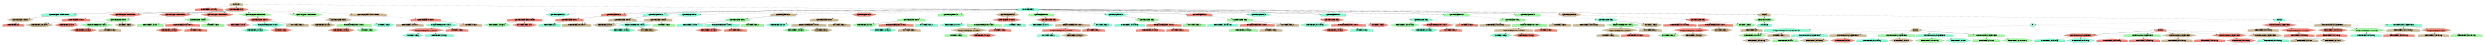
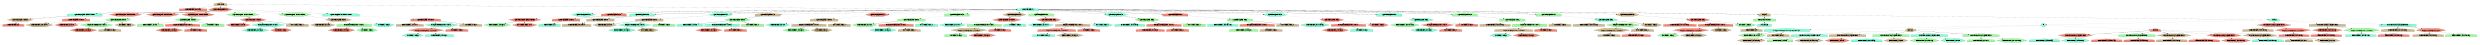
  digraph {
    ranksep=.25
    node [color=darkgreen fillcolor=salmon shape=house style=filled]
    edge [style=dashed]
    n1 [fillcolor=tan label=MODULE]
    n2 [color=gray40 label="IDENTIFIERS:corr_seq"]
    n3 [label=VAR_DECLARE_LIST shape=hexagon]
    n4 [color=teal fillcolor=aquamarine label=MODULE_ITEMS]
    n5 [fillcolor=aquamarine label="VAR_DECLARE  INPUT PORT"]
    n6 [color=gray40 label="VAR_DECLARE  INPUT PORT" shape=hexagon]
    n7 [color=teal label="VAR_DECLARE  INPUT PORT" shape=hexagon]
    n8 [label="VAR_DECLARE  INPUT PORT" shape=hexagon]
    n9 [color=gray40 fillcolor=palegreen label="VAR_DECLARE  INPUT PORT" shape=hexagon]
    n10 [color=gray40 fillcolor=palegreen label="VAR_DECLARE  INPUT PORT" shape=hexagon]
-   n11 [color=gray40 fillcolor=tan label="VAR_DECLARE  OUTPUT PORT"]
+   n11 [color=gray40 fillcolor=aquamarine label="VAR_DECLARE  OUTPUT PORT"]
    n12 [color=teal fillcolor=aquamarine label=VAR_DECLARE_LIST shape=hexagon]
    n13 [label=VAR_DECLARE_LIST]
    n14 [color=gray40 fillcolor=aquamarine label=VAR_DECLARE_LIST]
    n15 [color=teal fillcolor=aquamarine label=VAR_DECLARE_LIST shape=hexagon]
    n16 [color=teal fillcolor=tan label=VAR_DECLARE_LIST]
    n17 [label=VAR_DECLARE_LIST shape=hexagon]
    n18 [color=teal fillcolor=palegreen label=VAR_DECLARE_LIST]
    n19 [color=gray40 fillcolor=tan label=VAR_DECLARE_LIST shape=hexagon]
    n20 [color=gray40 fillcolor=palegreen label=VAR_DECLARE_LIST]
    n21 [color=teal fillcolor=aquamarine label=VAR_DECLARE_LIST shape=hexagon]
    n22 [label=VAR_DECLARE_LIST]
    n23 [color=teal fillcolor=aquamarine label=VAR_DECLARE_LIST shape=hexagon]
    n24 [fillcolor=aquamarine label=VAR_DECLARE_LIST]
    n25 [color=teal fillcolor=palegreen label=VAR_DECLARE_LIST]
    n26 [color=teal fillcolor=palegreen label=VAR_DECLARE_LIST]
    n27 [color=gray40 fillcolor=tan label=VAR_DECLARE_LIST shape=hexagon]
    n28 [fillcolor=tan label=ALWAYS]
    n29 [color=gray40 fillcolor=tan label="VAR_DECLARE  INPUT" shape=hexagon]
    n30 [color=gray40 label="VAR_DECLARE  INPUT"]
    n31 [color=gray40 fillcolor=palegreen label="VAR_DECLARE  INPUT" shape=hexagon]
    n32 [color=teal fillcolor=palegreen label="VAR_DECLARE  INPUT" shape=hexagon]
    n33 [color=gray40 label="VAR_DECLARE  INPUT" shape=hexagon]
    n34 [color=teal fillcolor=tan label="VAR_DECLARE  INPUT" shape=hexagon]
    n35 [color=teal label="VAR_DECLARE  OUTPUT"]
    n36 [color=gray40 label="IDENTIFIERS:clk"]
    n37 [fillcolor=tan label="IDENTIFIERS:new_data" shape=hexagon]
    n38 [color=gray40 label="IDENTIFIERS:in_l_re" shape=hexagon]
    n39 [color=teal fillcolor=palegreen label="BINARY_OPERATION MINUS" shape=hexagon]
    n40 [color=teal fillcolor=tan label="NUMBERS DEC:0" shape=hexagon]
    n41 [label="IDENTIFIERS:sh_reg_w" shape=hexagon]
    n42 [color=teal fillcolor=tan label="NUMBERS DEC:1"]
    n43 [fillcolor=palegreen label="IDENTIFIERS:in_l_im"]
    n44 [color=gray40 label="BINARY_OPERATION MINUS"]
    n45 [fillcolor=palegreen label="NUMBERS DEC:0"]
    n46 [label="IDENTIFIERS:sh_reg_w" shape=hexagon]
    n47 [label="NUMBERS DEC:1"]
    n48 [color=teal label="IDENTIFIERS:in_r_re" shape=hexagon]
    n49 [color=teal fillcolor=aquamarine label="BINARY_OPERATION MINUS" shape=hexagon]
    n50 [fillcolor=tan label="NUMBERS DEC:0"]
    n51 [fillcolor=aquamarine label="IDENTIFIERS:sh_reg_w" shape=hexagon]
    n52 [color=gray40 label="NUMBERS DEC:1" shape=hexagon]
    n53 [fillcolor=tan label="IDENTIFIERS:in_r_im" shape=hexagon]
    n54 [fillcolor=palegreen label="BINARY_OPERATION MINUS"]
    n55 [color=teal fillcolor=aquamarine label="NUMBERS DEC:0" shape=hexagon]
    n56 [label="IDENTIFIERS:sh_reg_w" shape=hexagon]
    n57 [color=teal fillcolor=palegreen label="NUMBERS DEC:1" shape=hexagon]
    n58 [color=teal fillcolor=tan label="IDENTIFIERS:corr_out"]
    n59 [fillcolor=aquamarine label="BINARY_OPERATION MINUS" shape=hexagon]
    n60 [color=gray40 fillcolor=tan label="NUMBERS DEC:0"]
    n61 [color=teal label="BINARY_OPERATION MULTIPLY" shape=hexagon]
    n62 [color=teal label="NUMBERS DEC:1"]
    n63 [color=gray40 fillcolor=aquamarine label="NUMBERS DEC:2" shape=hexagon]
    n64 [color=gray40 fillcolor=aquamarine label="IDENTIFIERS:sh_reg_w"]
-   n65 [color=gray40 label="VAR_DECLARE  PARAMETER"]
+   n65 [color=gray40 label="VAR_DECLARE  PARAMETER" shape=hexagon]
    n66 [label="VAR_DECLARE  INPUT"]
    n67 [color=teal fillcolor=tan label="VAR_DECLARE  INPUT"]
    n68 [color=gray40 fillcolor=tan label="VAR_DECLARE  INPUT"]
    n69 [color=teal fillcolor=palegreen label="VAR_DECLARE  INPUT" shape=hexagon]
    n70 [fillcolor=tan label="VAR_DECLARE  INPUT"]
    n71 [color=gray40 fillcolor=palegreen label="VAR_DECLARE  INPUT"]
    n72 [color=teal label="VAR_DECLARE  OUTPUT" shape=hexagon]
    n73 [label="VAR_DECLARE  REG" shape=hexagon]
    n74 [fillcolor=palegreen label="VAR_DECLARE  REG" shape=hexagon]
    n75 [color=teal fillcolor=palegreen label="VAR_DECLARE  REG"]
    n76 [color=gray40 label="VAR_DECLARE  REG" shape=hexagon]
    n77 [fillcolor=aquamarine label="VAR_DECLARE  REG" shape=hexagon]
    n78 [fillcolor=palegreen label="VAR_DECLARE  REG"]
    n79 [color=gray40 fillcolor=aquamarine label="VAR_DECLARE  REG" shape=hexagon]
    n80 [color=gray40 label="VAR_DECLARE  REG" shape=hexagon]
-   n81 [fillcolor=palegreen label=DELAY_CONTROL shape=hexagon]
+   n81 [fillcolor=palegreen label=DELAY_CONTROL]
    n82 [color=gray40 fillcolor=aquamarine label=BLOCK]
    n83 [color=teal fillcolor=palegreen label="IDENTIFIERS:sh_reg_w" shape=hexagon]
    n84 [color=teal label="NUMBERS HEX:1000" shape=hexagon]
    n85 [fillcolor=aquamarine label="IDENTIFIERS:clk"]
    n86 [fillcolor=tan label="IDENTIFIERS:new_data"]
    n87 [color=teal fillcolor=tan label="IDENTIFIERS:in_l_re" shape=hexagon]
    n88 [color=gray40 fillcolor=aquamarine label="BINARY_OPERATION MINUS" shape=hexagon]
    n89 [color=gray40 fillcolor=palegreen label="NUMBERS DEC:0"]
    n90 [fillcolor=aquamarine label="IDENTIFIERS:sh_reg_w" shape=hexagon]
    n91 [fillcolor=tan label="NUMBERS DEC:1" shape=hexagon]
    n92 [color=teal fillcolor=aquamarine label="IDENTIFIERS:in_l_im"]
    n93 [fillcolor=aquamarine label="BINARY_OPERATION MINUS"]
    n94 [fillcolor=palegreen label="NUMBERS DEC:0"]
    n95 [color=gray40 label="IDENTIFIERS:sh_reg_w" shape=hexagon]
    n96 [label="NUMBERS DEC:1"]
    n97 [color=gray40 fillcolor=aquamarine label="IDENTIFIERS:in_r_re" shape=hexagon]
    n98 [color=teal fillcolor=tan label="BINARY_OPERATION MINUS"]
    n99 [fillcolor=tan label="NUMBERS DEC:0"]
    n100 [color=teal fillcolor=palegreen label="IDENTIFIERS:sh_reg_w" shape=hexagon]
    n101 [fillcolor=tan label="NUMBERS DEC:1" shape=hexagon]
    n102 [color=teal fillcolor=palegreen label="IDENTIFIERS:in_r_im" shape=hexagon]
    n103 [label="BINARY_OPERATION MINUS"]
    n104 [fillcolor=aquamarine label="NUMBERS DEC:0"]
    n105 [color=teal fillcolor=aquamarine label="IDENTIFIERS:sh_reg_w" shape=hexagon]
    n106 [color=gray40 fillcolor=tan label="NUMBERS DEC:1"]
    n107 [color=teal fillcolor=aquamarine label="IDENTIFIERS:corr_out" shape=hexagon]
    n108 [color=teal fillcolor=palegreen label="BINARY_OPERATION MINUS"]
    n109 [color=gray40 fillcolor=aquamarine label="NUMBERS DEC:0"]
    n110 [fillcolor=tan label="BINARY_OPERATION MULTIPLY" shape=hexagon]
    n111 [color=teal label="NUMBERS DEC:1"]
    n112 [color=teal fillcolor=palegreen label="NUMBERS DEC:2"]
    n113 [color=teal label="IDENTIFIERS:sh_reg_w" shape=hexagon]
    n114 [color=teal fillcolor=aquamarine label="IDENTIFIERS:corr_out" shape=hexagon]
    n115 [color=gray40 fillcolor=tan label="BINARY_OPERATION MINUS"]
    n116 [color=teal fillcolor=aquamarine label="NUMBERS DEC:0" shape=hexagon]
    n117 [color=teal label="BINARY_OPERATION MULTIPLY"]
    n118 [color=teal label="NUMBERS DEC:1"]
    n119 [color=gray40 fillcolor=aquamarine label="NUMBERS DEC:2"]
    n120 [color=teal fillcolor=tan label="IDENTIFIERS:sh_reg_w" shape=hexagon]
    n121 [color=gray40 fillcolor=aquamarine label="IDENTIFIERS:in_l_re_reg"]
    n122 [label="BINARY_OPERATION MINUS"]
    n123 [fillcolor=palegreen label="NUMBERS DEC:0"]
    n124 [color=gray40 label="IDENTIFIERS:sh_reg_w"]
    n125 [label="NUMBERS DEC:1"]
    n126 [color=teal fillcolor=aquamarine label="IDENTIFIERS:in_l_im_reg"]
    n127 [label="BINARY_OPERATION MINUS"]
    n128 [color=teal fillcolor=tan label="NUMBERS DEC:0"]
    n129 [color=gray40 fillcolor=palegreen label="IDENTIFIERS:sh_reg_w"]
    n130 [color=gray40 fillcolor=tan label="NUMBERS DEC:1"]
    n131 [fillcolor=aquamarine label="IDENTIFIERS:in_r_re_reg" shape=hexagon]
    n132 [color=gray40 label="BINARY_OPERATION MINUS"]
    n133 [color=teal label="NUMBERS DEC:0" shape=hexagon]
    n134 [color=teal label="IDENTIFIERS:sh_reg_w" shape=hexagon]
    n135 [fillcolor=aquamarine label="NUMBERS DEC:1"]
    n136 [color=teal fillcolor=palegreen label="IDENTIFIERS:in_r_im_reg" shape=hexagon]
    n137 [color=gray40 label="BINARY_OPERATION MINUS" shape=hexagon]
    n138 [label="NUMBERS DEC:0"]
    n139 [fillcolor=aquamarine label="IDENTIFIERS:sh_reg_w" shape=hexagon]
    n140 [color=teal label="NUMBERS DEC:1"]
    n141 [color=teal fillcolor=tan label="IDENTIFIERS:lrexrre_reg"]
    n142 [fillcolor=palegreen label="BINARY_OPERATION MINUS"]
    n143 [color=gray40 fillcolor=tan label="NUMBERS DEC:0"]
    n144 [color=gray40 fillcolor=tan label="BINARY_OPERATION MULTIPLY"]
    n145 [label="NUMBERS DEC:1"]
    n146 [fillcolor=aquamarine label="NUMBERS DEC:2" shape=hexagon]
    n147 [label="IDENTIFIERS:sh_reg_w" shape=hexagon]
    n148 [color=teal fillcolor=tan label="IDENTIFIERS:limxrim_reg"]
    n149 [fillcolor=palegreen label="BINARY_OPERATION MINUS" shape=hexagon]
    n150 [fillcolor=tan label="NUMBERS DEC:0" shape=hexagon]
    n151 [fillcolor=tan label="BINARY_OPERATION MULTIPLY" shape=hexagon]
    n152 [color=teal fillcolor=tan label="NUMBERS DEC:1"]
    n153 [color=teal fillcolor=tan label="NUMBERS DEC:2"]
    n154 [color=gray40 label="IDENTIFIERS:sh_reg_w"]
    n155 [color=gray40 label="IDENTIFIERS:corr_out_tmp"]
    n156 [label="BINARY_OPERATION MINUS"]
    n157 [color=teal fillcolor=palegreen label="NUMBERS DEC:0" shape=hexagon]
    n158 [color=gray40 label="BINARY_OPERATION MULTIPLY" shape=hexagon]
    n159 [color=gray40 fillcolor=tan label="NUMBERS DEC:1" shape=hexagon]
    n160 [fillcolor=palegreen label="NUMBERS DEC:2" shape=hexagon]
    n161 [color=teal fillcolor=tan label="IDENTIFIERS:sh_reg_w" shape=hexagon]
    n162 [fillcolor=aquamarine label=POSEDGE]
    n163 [color=gray40 fillcolor=aquamarine label=IF shape=hexagon]
    n164 [color=teal label=NON_BLOCKING_STATEMENT shape=hexagon]
    n165 [color=teal fillcolor=tan label=NON_BLOCKING_STATEMENT]
    n166 [fillcolor=aquamarine label=NON_BLOCKING_STATEMENT]
    n167 [fillcolor=tan label="IDENTIFIERS:clk"]
    n168 [fillcolor=aquamarine label="BINARY_OPERATION LOGICAL_EQUAL"]
    n169 [fillcolor=tan label=BLOCK shape=hexagon]
    n170 [color=gray40 label=BLOCK]
    n171 [color=gray40 fillcolor=tan label="IDENTIFIERS:lrexrre_reg"]
    n172 [color=gray40 label="BINARY_OPERATION MULTIPLY" shape=hexagon]
    n173 [label="IDENTIFIERS:limxrim_reg" shape=hexagon]
    n174 [fillcolor=palegreen label="BINARY_OPERATION MULTIPLY" shape=hexagon]
    n175 [fillcolor=tan label="IDENTIFIERS:corr_out_tmp"]
    n176 [label="BINARY_OPERATION ADD" shape=hexagon]
    n177 [fillcolor=palegreen label="IDENTIFIERS:new_data" shape=hexagon]
    n178 [fillcolor=tan label="NUMBERS BIN:1"]
    n179 [color=gray40 fillcolor=aquamarine label=NON_BLOCKING_STATEMENT]
    n180 [fillcolor=tan label=NON_BLOCKING_STATEMENT]
    n181 [color=teal fillcolor=palegreen label=NON_BLOCKING_STATEMENT]
    n182 [fillcolor=aquamarine label=NON_BLOCKING_STATEMENT]
    n183 [color=gray40 fillcolor=palegreen label=NON_BLOCKING_STATEMENT]
    n184 [label=NON_BLOCKING_STATEMENT shape=hexagon]
    n185 [color=teal fillcolor=palegreen label=NON_BLOCKING_STATEMENT]
    n186 [color=teal fillcolor=tan label=NON_BLOCKING_STATEMENT shape=hexagon]
    n187 [label=NON_BLOCKING_STATEMENT shape=hexagon]
    n188 [color=gray40 fillcolor=tan label=NON_BLOCKING_STATEMENT shape=hexagon]
    n189 [color=teal fillcolor=tan label="IDENTIFIERS:in_l_re_reg" shape=hexagon]
    n190 [color=gray40 fillcolor=palegreen label="IDENTIFIERS:in_l_re"]
    n191 [color=teal fillcolor=tan label="IDENTIFIERS:in_l_im_reg" shape=hexagon]
    n192 [label="IDENTIFIERS:in_l_im" shape=hexagon]
    n193 [color=teal fillcolor=aquamarine label="IDENTIFIERS:in_r_re_reg"]
    n194 [color=gray40 fillcolor=tan label="IDENTIFIERS:in_r_re" shape=hexagon]
    n195 [fillcolor=palegreen label="IDENTIFIERS:in_r_im_reg" shape=hexagon]
    n196 [fillcolor=aquamarine label="IDENTIFIERS:in_r_im" shape=hexagon]
    n197 [color=gray40 fillcolor=palegreen label="IDENTIFIERS:corr_out"]
    n198 [color=teal fillcolor=palegreen label="IDENTIFIERS:corr_out_tmp" shape=hexagon]
    n199 [fillcolor=aquamarine label="IDENTIFIERS:in_l_re_reg"]
    n200 [color=teal fillcolor=aquamarine label="IDENTIFIERS:in_l_re_reg" shape=hexagon]
    n201 [color=gray40 label="IDENTIFIERS:in_l_im_reg"]
    n202 [color=teal label="IDENTIFIERS:in_l_im_reg"]
    n203 [color=gray40 fillcolor=tan label="IDENTIFIERS:in_r_re_reg"]
    n204 [color=gray40 label="IDENTIFIERS:in_r_re_reg"]
    n205 [color=teal label="IDENTIFIERS:in_r_im_reg" shape=hexagon]
    n206 [color=gray40 fillcolor=aquamarine label="IDENTIFIERS:in_r_im_reg"]
    n207 [color=teal fillcolor=tan label="IDENTIFIERS:corr_out"]
    n208 [color=teal fillcolor=tan label="IDENTIFIERS:corr_out" shape=hexagon]
    n209 [color=gray40 label="IDENTIFIERS:in_l_re_reg"]
    n210 [color=gray40 label="IDENTIFIERS:in_r_re_reg"]
    n211 [color=gray40 fillcolor=aquamarine label="IDENTIFIERS:in_l_im_reg"]
    n212 [color=teal label="IDENTIFIERS:in_r_im_reg"]
    n213 [color=gray40 fillcolor=tan label="IDENTIFIERS:lrexrre_reg"]
    n214 [color=gray40 fillcolor=palegreen label="IDENTIFIERS:limxrim_reg"]
    n1 -> n2
    n1 -> n3 [style=dotted]
    n1 -> n4
    n3 -> n5 [style=solid]
    n3 -> n6 [style=solid]
    n3 -> n7 [style=solid]
    n3 -> n8 [style=solid]
    n3 -> n9 [style=dotted]
    n3 -> n10 [style=dotted]
    n3 -> n11
    n4 -> n12 [style=dotted]
    n4 -> n13 [style=solid]
    n4 -> n14 [style=solid]
    n4 -> n15
    n4 -> n16
    n4 -> n17 [style=dotted]
    n4 -> n18 [style=dotted]
    n4 -> n19 [style=dotted]
    n4 -> n20 [style=dotted]
    n4 -> n21
    n4 -> n22 [style=solid]
    n4 -> n23
    n4 -> n24 [style=solid]
    n4 -> n25 [style=solid]
    n4 -> n26 [style=solid]
    n4 -> n27
    n4 -> n28 [style=solid]
    n5 -> n29 [style=solid]
    n6 -> n30 [style=dotted]
    n7 -> n31 [style=dotted]
    n8 -> n32 [style=dotted]
    n9 -> n33 [style=solid]
    n10 -> n34
    n11 -> n35 [style=dotted]
    n12 -> n65 [style=dotted]
    n13 -> n66 [style=solid]
    n14 -> n67 [style=solid]
    n15 -> n68
    n16 -> n69 [style=solid]
    n17 -> n70 [style=dotted]
    n18 -> n71 [style=dotted]
    n19 -> n72 [style=solid]
    n20 -> n73
    n21 -> n74 [style=solid]
    n22 -> n75
    n23 -> n76 [style=dotted]
    n24 -> n77 [style=dotted]
    n25 -> n78
    n26 -> n79 [style=dotted]
    n27 -> n80
    n28 -> n81
    n28 -> n82
    n29 -> n36 [style=solid]
    n30 -> n37
    n31 -> n38
    n31 -> n39 [style=solid]
    n31 -> n40 [style=solid]
    n32 -> n43
    n32 -> n44 [style=solid]
    n32 -> n45 [style=solid]
    n33 -> n48 [style=dotted]
    n33 -> n49 [style=solid]
    n33 -> n50 [style=solid]
    n34 -> n53
    n34 -> n54 [style=dotted]
    n34 -> n55 [style=dotted]
    n35 -> n58
    n35 -> n59
    n35 -> n60 [style=solid]
    n39 -> n41
    n39 -> n42 [style=dotted]
    n44 -> n46 [style=dotted]
    n44 -> n47
    n49 -> n51 [style=dotted]
    n49 -> n52 [style=solid]
    n54 -> n56 [style=solid]
    n54 -> n57
    n59 -> n61
    n59 -> n62 [style=solid]
    n61 -> n63
    n61 -> n64 [style=dotted]
    n65 -> n83 [style=solid]
    n65 -> n84
    n66 -> n85 [style=solid]
    n67 -> n86 [style=dotted]
    n68 -> n87 [style=solid]
    n68 -> n88 [style=solid]
    n68 -> n89
    n69 -> n92 [style=solid]
    n69 -> n93
    n69 -> n94 [style=solid]
    n70 -> n97 [style=dotted]
    n70 -> n98
    n70 -> n99 [style=dotted]
    n71 -> n102 [style=solid]
    n71 -> n103
    n71 -> n104 [style=dotted]
    n72 -> n107
    n72 -> n108 [style=dotted]
    n72 -> n109
    n73 -> n114 [style=solid]
    n73 -> n115 [style=solid]
    n73 -> n116 [style=dotted]
    n74 -> n121 [style=dotted]
    n74 -> n122 [style=solid]
    n74 -> n123
    n75 -> n126 [style=solid]
    n75 -> n127 [style=solid]
    n75 -> n128 [style=solid]
    n76 -> n131 [style=solid]
    n76 -> n132 [style=dotted]
    n76 -> n133
    n77 -> n136 [style=solid]
    n77 -> n137
    n77 -> n138
    n78 -> n141
    n78 -> n142 [style=dotted]
    n78 -> n143 [style=dotted]
    n79 -> n148
    n79 -> n149 [style=dotted]
    n79 -> n150 [style=solid]
    n80 -> n155 [style=dotted]
    n80 -> n156 [style=solid]
    n80 -> n157
    n81 -> n162
    n82 -> n163 [style=dotted]
    n82 -> n164 [style=dotted]
    n82 -> n165 [style=dotted]
    n82 -> n166 [style=dotted]
    n88 -> n90 [style=dotted]
    n88 -> n91 [style=solid]
    n93 -> n95
    n93 -> n96 [style=dotted]
    n98 -> n100 [style=solid]
    n98 -> n101
    n103 -> n105 [style=solid]
    n103 -> n106
    n108 -> n110
    n108 -> n111
    n110 -> n112 [style=solid]
    n110 -> n113 [style=dotted]
    n115 -> n117 [style=solid]
    n115 -> n118 [style=solid]
    n117 -> n119 [style=dotted]
    n117 -> n120 [style=solid]
    n122 -> n124 [style=dotted]
    n122 -> n125
    n127 -> n129
    n127 -> n130 [style=dotted]
    n132 -> n134 [style=solid]
    n132 -> n135 [style=solid]
    n137 -> n139 [style=solid]
    n137 -> n140 [style=dotted]
    n142 -> n144 [style=solid]
    n142 -> n145
    n144 -> n146
    n144 -> n147
    n149 -> n151
    n149 -> n152 [style=solid]
    n151 -> n153 [style=dotted]
    n151 -> n154
    n156 -> n158
    n156 -> n159 [style=dotted]
    n158 -> n160
    n158 -> n161 [style=dotted]
    n162 -> n167
    n163 -> n168 [style=dotted]
    n163 -> n169 [style=dotted]
    n163 -> n170 [style=dotted]
    n164 -> n171
    n164 -> n172
    n165 -> n173 [style=solid]
    n165 -> n174 [style=solid]
    n166 -> n175
    n166 -> n176 [style=solid]
    n168 -> n177 [style=solid]
    n168 -> n178 [style=solid]
    n169 -> n179
    n169 -> n180 [style=dotted]
    n169 -> n181 [style=solid]
    n169 -> n182
    n169 -> n183 [style=solid]
    n170 -> n184 [style=solid]
    n170 -> n185 [style=solid]
    n170 -> n186 [style=solid]
    n170 -> n187
    n170 -> n188
    n172 -> n209 [style=solid]
    n172 -> n210 [style=dotted]
    n174 -> n211 [style=solid]
    n174 -> n212
    n176 -> n213
    n176 -> n214
    n179 -> n189 [style=solid]
    n179 -> n190 [style=solid]
    n180 -> n191 [style=dotted]
    n180 -> n192 [style=dotted]
    n181 -> n193
    n181 -> n194
    n182 -> n195 [style=dotted]
    n182 -> n196
    n183 -> n197
    n183 -> n198
    n184 -> n199
    n184 -> n200 [style=solid]
    n185 -> n201
    n185 -> n202
    n186 -> n203 [style=solid]
    n186 -> n204 [style=dotted]
    n187 -> n205
    n187 -> n206 [style=dotted]
    n188 -> n207 [style=dotted]
    n188 -> n208 [style=solid]
  }
